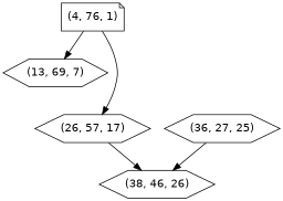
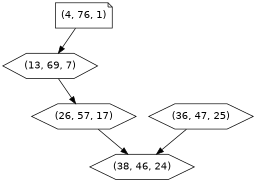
  digraph {
    fontname="DejaVu Sans"
    node [fontname="DejaVu Sans" shape=hexagon]
    edge [fontname="DejaVu Sans"]
    n1 [label="(4, 76, 1)" shape=note]
    "(13, 69, 7)"
    "(26, 57, 17)"
-   "(38, 46, 26)"
-   "(36, 47, 25)" [label="(36, 27, 25)"]
+   "(38, 46, 26)" [label="(38, 46, 24)"]
+   "(36, 47, 25)"
    n1 -> "(13, 69, 7)"
-   n1 -> "(26, 57, 17)"
+   "(13, 69, 7)" -> "(26, 57, 17)"
    "(26, 57, 17)" -> "(38, 46, 26)"
    "(36, 47, 25)" -> "(38, 46, 26)"
  }
